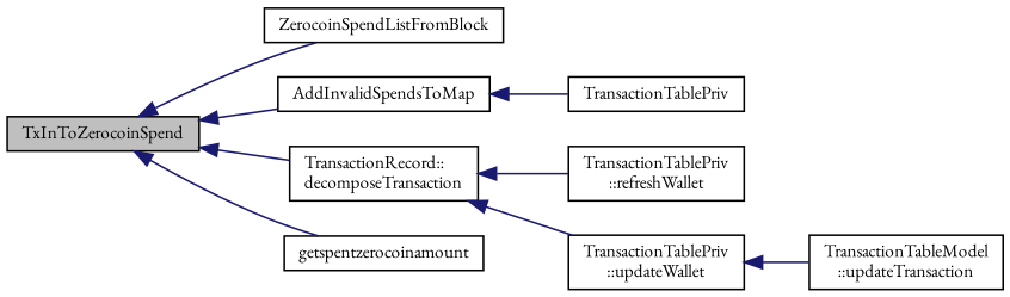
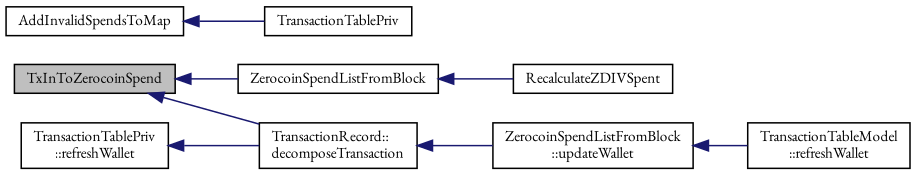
  digraph {
    fontname="EB Garamond"
    rankdir=LR
    node [color=black fillcolor=white fontname="EB Garamond" fontsize=10 shape=record style=filled]
    edge [color=midnightblue dir=back fontname="EB Garamond" fontsize=10 labelfontname=Helvetica labelfontsize=10 style=solid]
    n1 [fillcolor=grey75 fontcolor=black height=0.2 label=TxInToZerocoinSpend width=0.4]
    n2 [height=0.2 label=ZerocoinSpendListFromBlock width=0.4]
    n3 [height=0.2 label=AddInvalidSpendsToMap width=0.4]
    n4 [height=0.2 label="TransactionRecord::\ldecomposeTransaction" width=0.4]
-   n5 [height=0.2 label=getspentzerocoinamount width=0.4]
+   n6 [height=0.2 label=RecalculateZDIVSpent width=0.4]
    n7 [height=0.2 label=TransactionTablePriv width=0.4]
    n8 [height=0.2 label="TransactionTablePriv\l::refreshWallet" width=0.4]
-   n9 [height=0.2 label="TransactionTablePriv\l::updateWallet" width=0.4]
-   n10 [height=0.2 label="TransactionTableModel\l::updateTransaction" width=0.4]
+   n9 [height=0.2 label="ZerocoinSpendListFromBlock\l::updateWallet" width=0.4]
+   n10 [height=0.2 label="TransactionTableModel\l::refreshWallet" width=0.4]
    n1 -> n2
-   n1 -> n3
    n1 -> n4
-   n1 -> n5
+   n2 -> n6
    n3 -> n7
-   n4 -> n8
+   n8 -> n4
    n4 -> n9
    n9 -> n10
  }
